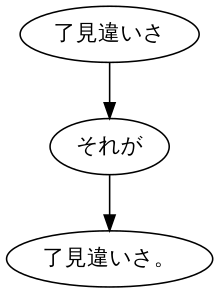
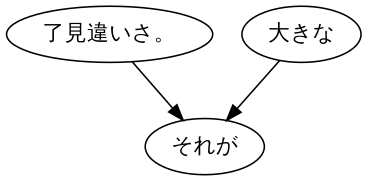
  digraph {
    fontname="Source Code Pro"
    node [fontname="Source Code Pro"]
    edge [fontname="Source Code Pro"]
    n1 [label="それが"]
    n2 [label="了見違いさ。"]
-   n3 [label="了見違いさ"]
-   n1 -> n2
+   n3 [label="大きな"]
+   n2 -> n1
    n3 -> n1
  }
